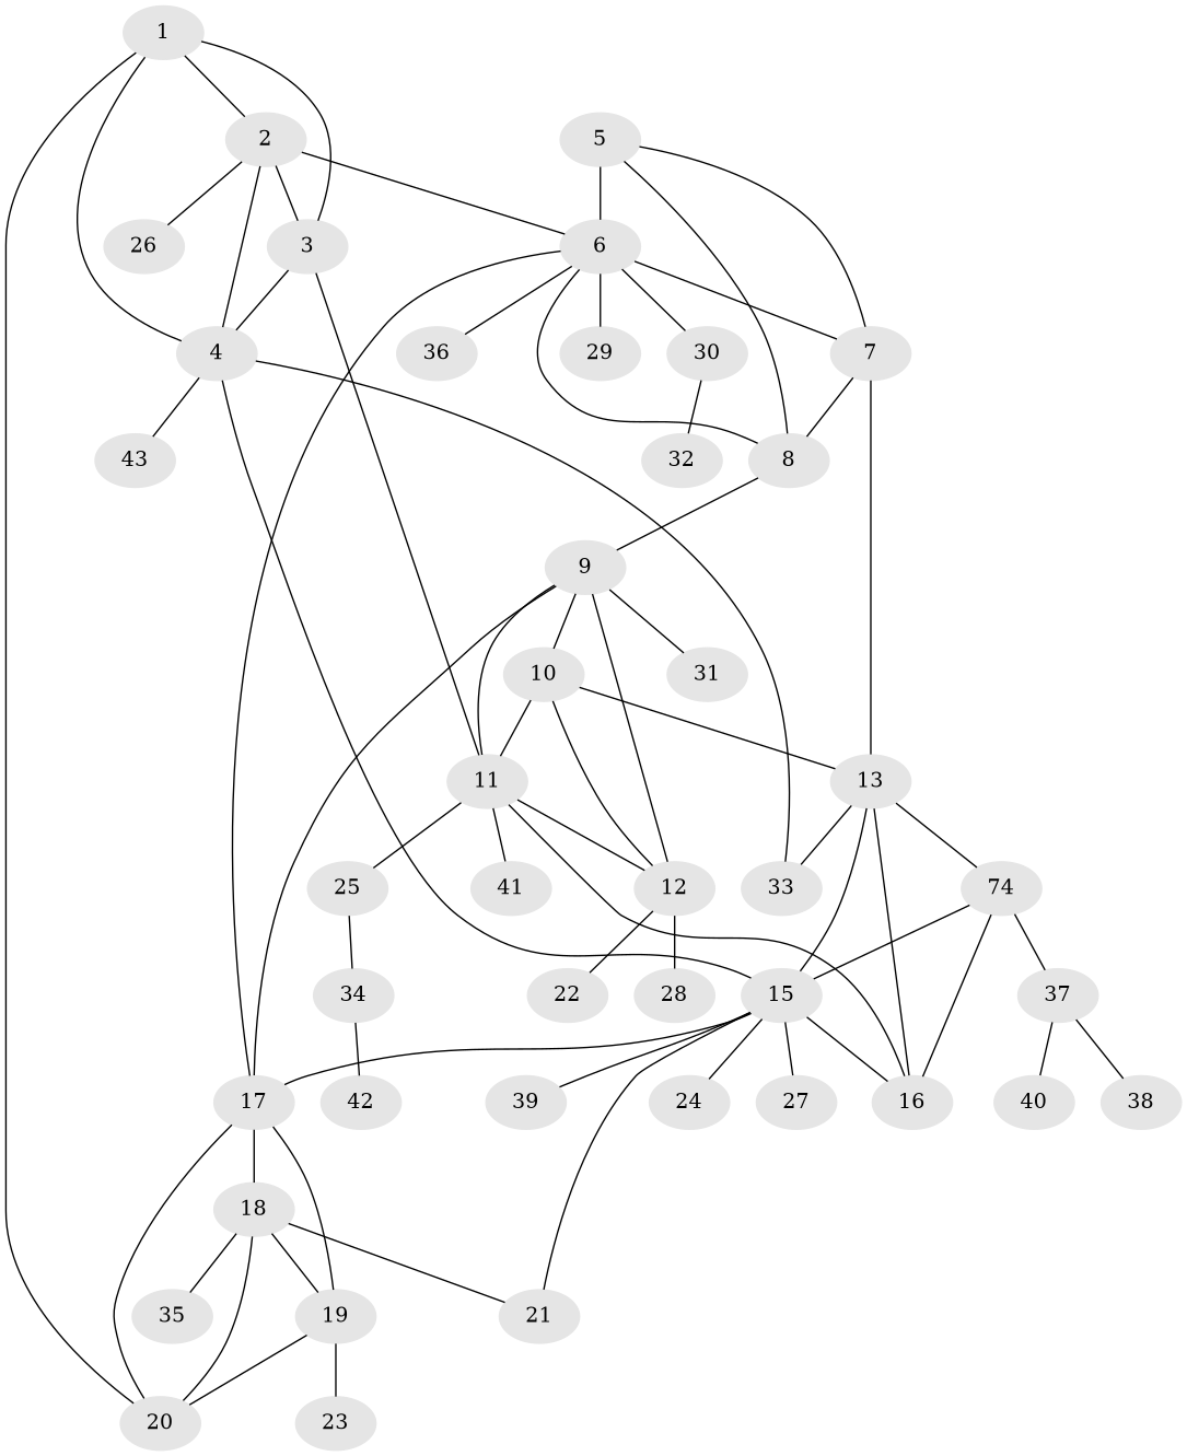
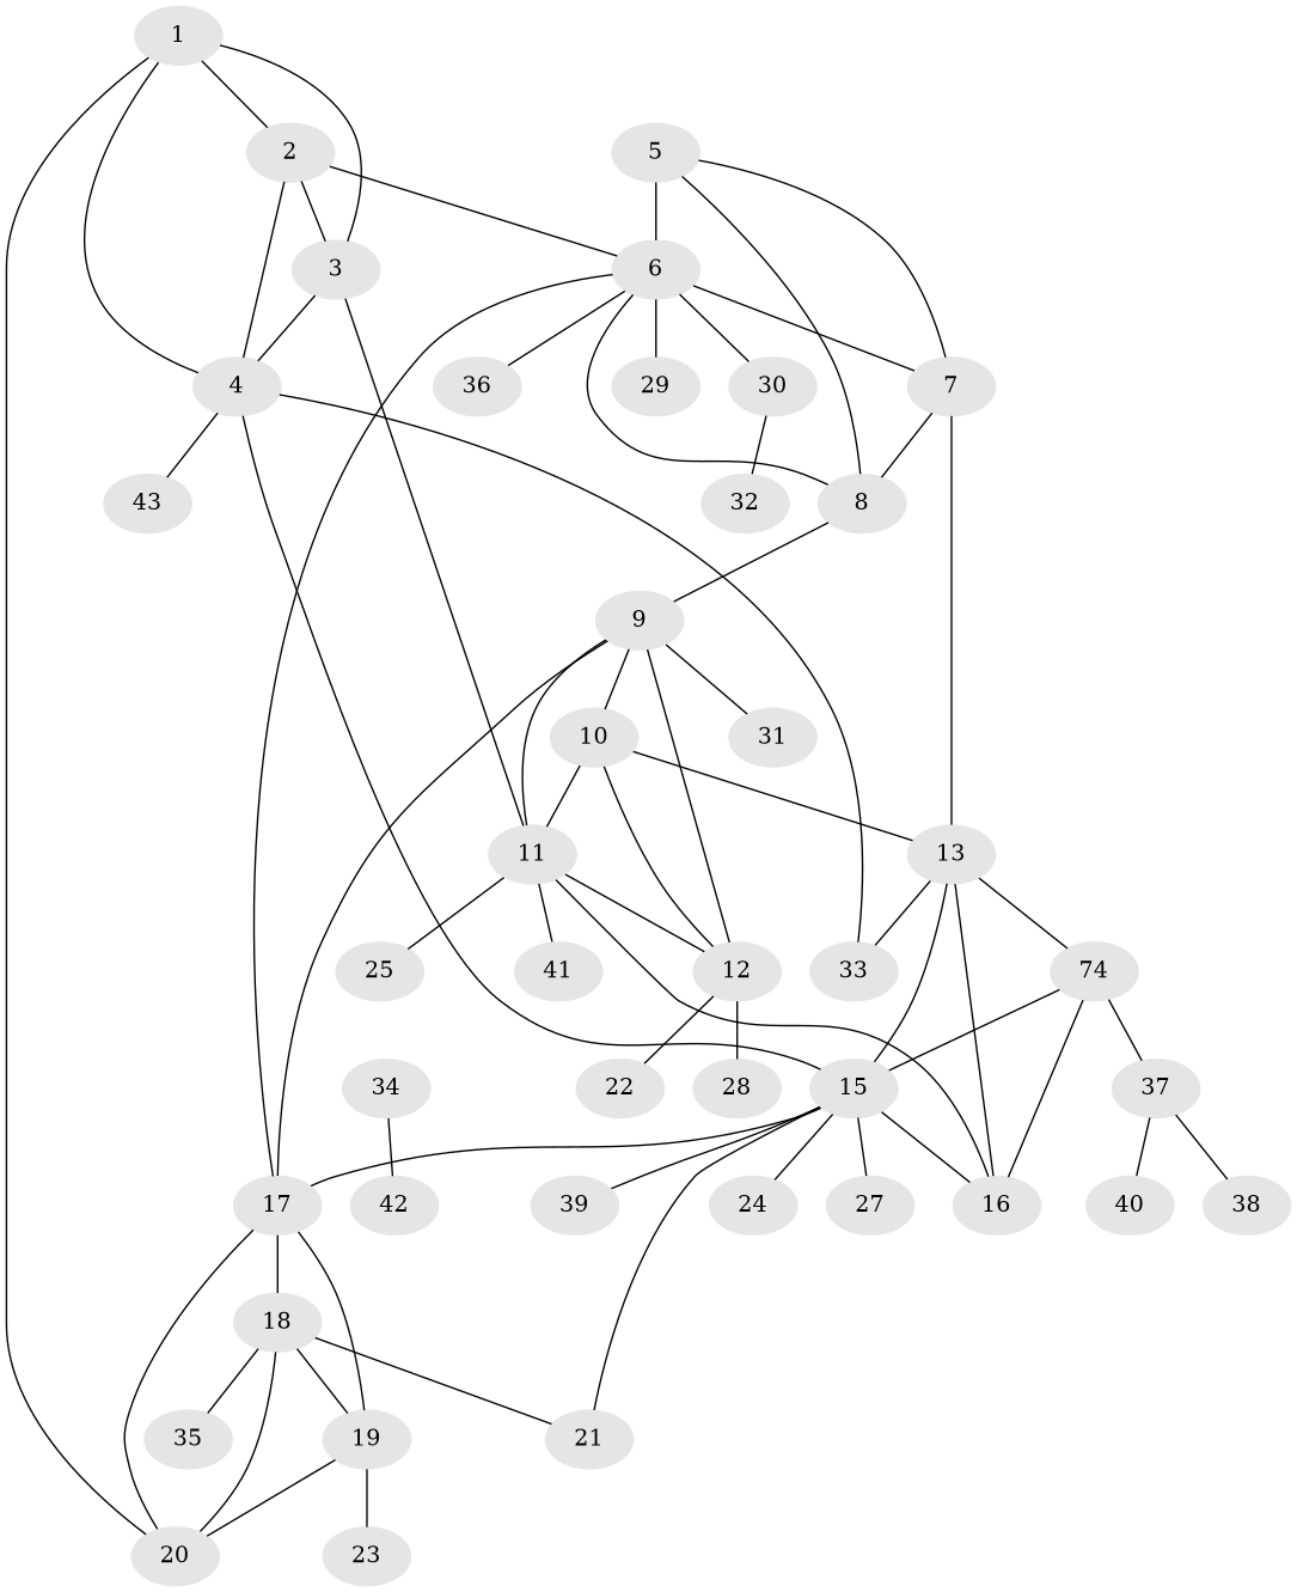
  graph {
    node [color=gray90 style=filled]
    edge [weight=1.0]
    1
    2
    3
    4
    20
    6
-   26
    11
    15
    33
    43
    7
    8
    17
    29
    30
    36
    12
    16
    25
    41
    21
    24
    27
    39
    5
    13
    9
    18
    19
    32
    n32 [label=74]
    10
    31
    22
    28
    34
    37
    38
    40
    35
    23
    42
    1 -- 2
    1 -- 3
    1 -- 4
    1 -- 20
    2 -- 3 [weight=4.0]
    2 -- 4
    2 -- 6
-   2 -- 26
    3 -- 4
    3 -- 11
    4 -- 15
    4 -- 33
    4 -- 43
    6 -- 7
    6 -- 8
    6 -- 17
    6 -- 29
    6 -- 30
    6 -- 36
    11 -- 12
    11 -- 16
    11 -- 25
    11 -- 41
    15 -- 17
    15 -- 16
    15 -- 21
    15 -- 24
    15 -- 27 [weight=2.0]
    15 -- 39
    7 -- 8
    7 -- 13
    8 -- 9
    17 -- 20
    17 -- 18
    17 -- 19
    30 -- 32
    12 -- 22 [weight=4.0]
    12 -- 28
-   25 -- 34
    5 -- 6 [weight=4.0]
    5 -- 7
    5 -- 8
    13 -- 15
    13 -- 33
    13 -- 16
    13 -- n32
    9 -- 11
    9 -- 17
    9 -- 12
    9 -- 10
    9 -- 31
    18 -- 20
    18 -- 21
    18 -- 19
    18 -- 35
    19 -- 20
    19 -- 23 [weight=2.0]
    n32 -- 15
    n32 -- 16
    n32 -- 37
    10 -- 11
    10 -- 12
    10 -- 13
    34 -- 42
    37 -- 38
    37 -- 40
  }
